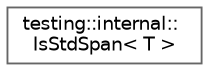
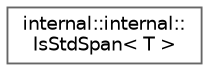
  digraph {
    rankdir=TB
-   n1 [color=grey40 fillcolor=white fontname=Helvetica fontsize=10 height=0.2 label="testing::internal::\lIsStdSpan\< T \>" shape=box style=filled width=0.4]
+   n1 [color=grey40 fillcolor=white fontname=Helvetica fontsize=10 height=0.2 label="internal::internal::\lIsStdSpan\< T \>" shape=box style=filled width=0.4]
  }
